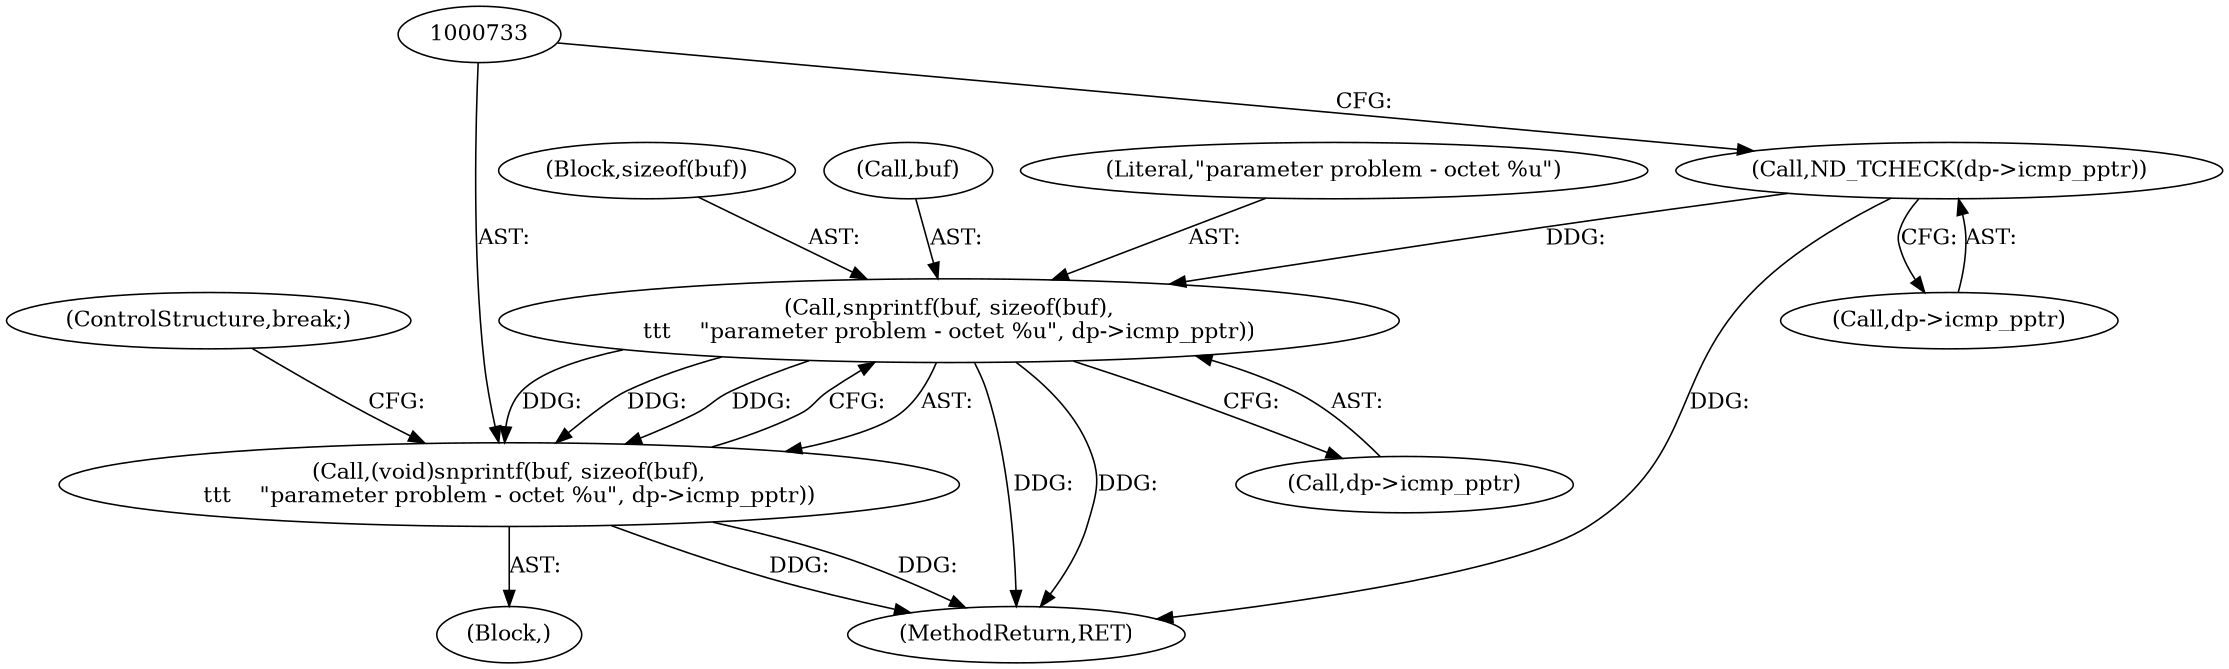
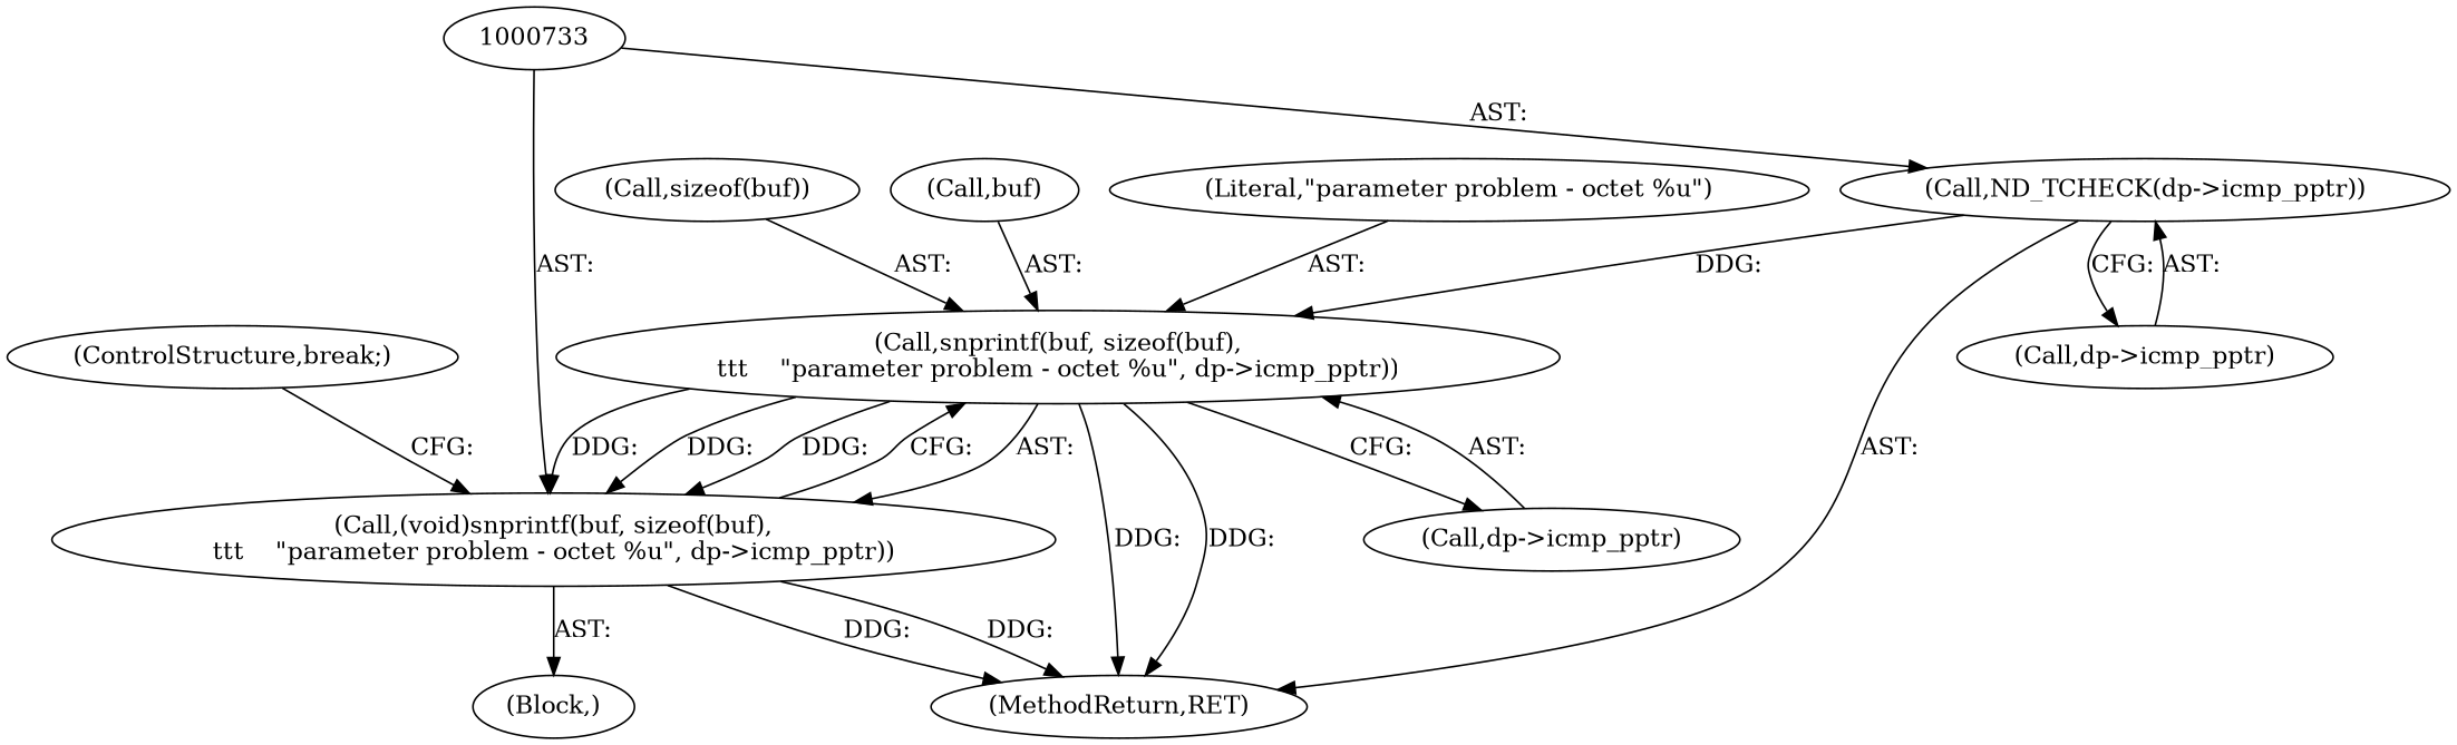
  digraph {
    n1 [label="(Call,snprintf(buf, sizeof(buf),\n\t\t\t    \"parameter problem - octet %u\", dp->icmp_pptr))"]
    n2 [label="(Call,(void)snprintf(buf, sizeof(buf),\n\t\t\t    \"parameter problem - octet %u\", dp->icmp_pptr))"]
    n3 [label="(Call,dp->icmp_pptr)"]
    n4 [label="(MethodReturn,RET)"]
    n5 [label="(Block,)"]
    n6 [label="(Call,ND_TCHECK(dp->icmp_pptr))"]
    n7 [label="(Call,dp->icmp_pptr)"]
    n8 [label="(ControlStructure,break;)"]
-   n9 [label="(Block,sizeof(buf))"]
+   n9 [label="(Call,sizeof(buf))"]
    n10 [label="(Call,buf)"]
    n11 [label="(Literal,\"parameter problem - octet %u\")"]
    1000733
    n1 -> n2 [label="AST: "]
    n1 -> n2 [label="DDG: "]
    n1 -> n2 [label="DDG: "]
    n1 -> n2 [label="DDG: "]
    n1 -> n3 [label="CFG: "]
    n1 -> n4 [label="DDG: "]
    n1 -> n4 [label="DDG: "]
    n2 -> n1 [label="CFG: "]
    n2 -> n4 [label="DDG: "]
    n2 -> n4 [label="DDG: "]
    n2 -> n5 [label="AST: "]
    n3 -> n1 [label="AST: "]
    n6 -> n1 [label="DDG: "]
-   n6 -> n4 [label="DDG: "]
+   n6 -> n4 [label="AST: "]
    n6 -> n7 [label="CFG: "]
    n7 -> n6 [label="AST: "]
    n8 -> n2 [label="CFG: "]
    n9 -> n1 [label="AST: "]
    n10 -> n1 [label="AST: "]
    n11 -> n1 [label="AST: "]
    1000733 -> n2 [label="AST: "]
-   1000733 -> n6 [label="CFG: "]
+   1000733 -> n6 [label="AST: "]
  }
